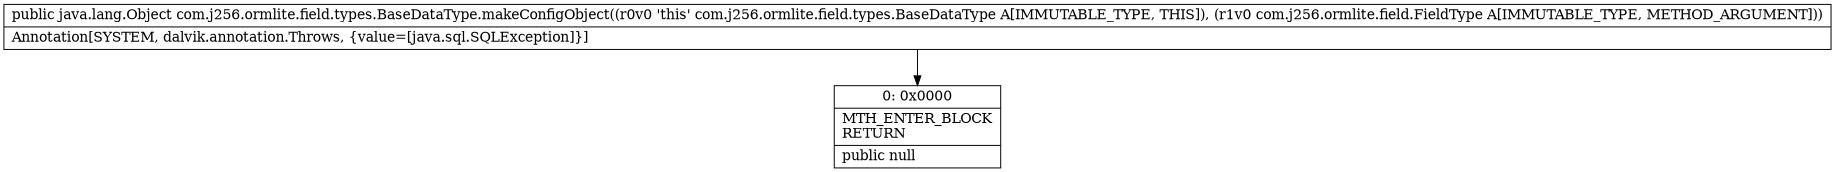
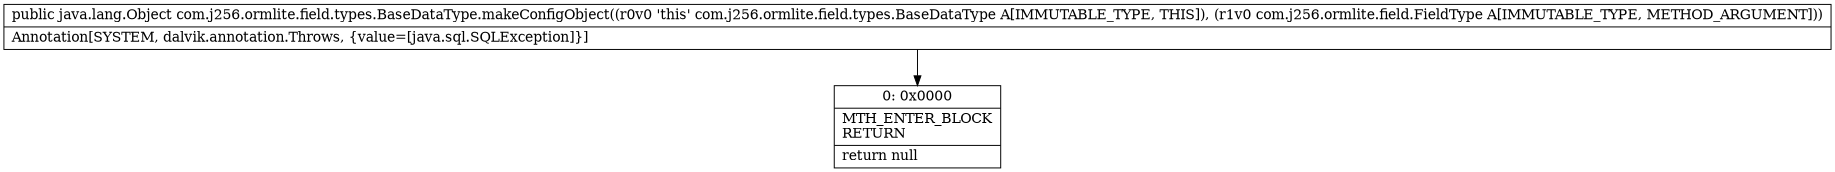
  digraph {
    node [shape=record]
-   n1 [label="{0\:\ 0x0000|MTH_ENTER_BLOCK\lRETURN\l|public null\l}"]
+   n1 [label="{0\:\ 0x0000|MTH_ENTER_BLOCK\lRETURN\l|return null\l}"]
    n2 [label="{public java.lang.Object com.j256.ormlite.field.types.BaseDataType.makeConfigObject((r0v0 'this' com.j256.ormlite.field.types.BaseDataType A[IMMUTABLE_TYPE, THIS]), (r1v0 com.j256.ormlite.field.FieldType A[IMMUTABLE_TYPE, METHOD_ARGUMENT]))  | Annotation[SYSTEM, dalvik.annotation.Throws, \{value=[java.sql.SQLException]\}]\l}"]
    n2 -> n1
  }
